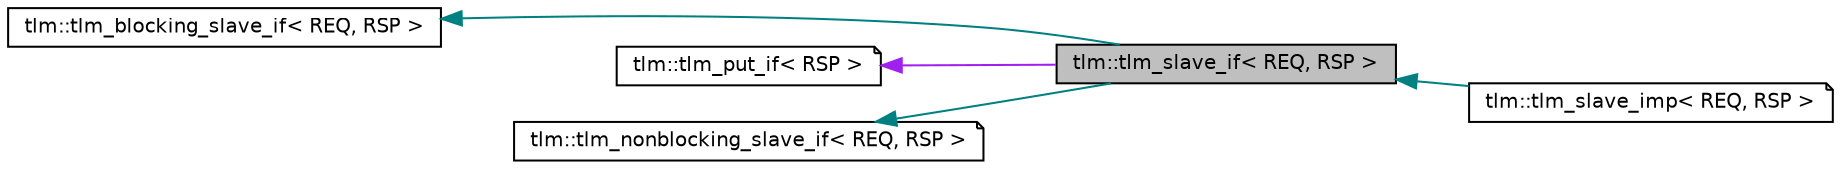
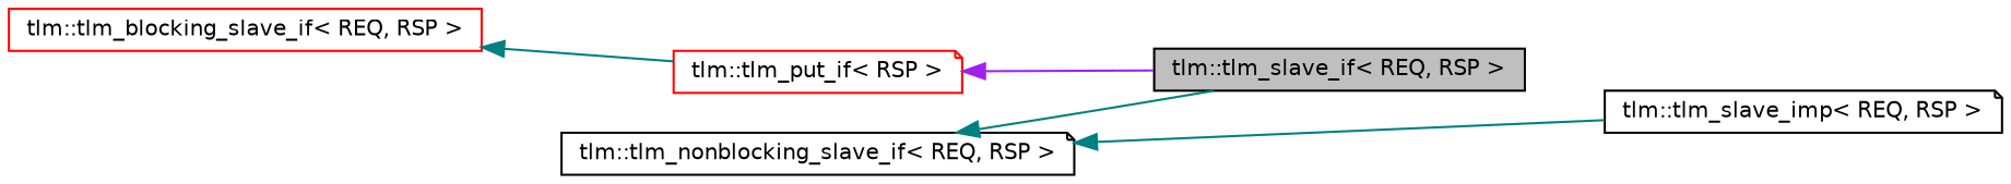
  digraph {
    fontname="DejaVu Sans"
    rankdir=LR
    node [color=black fillcolor=white fontname="DejaVu Sans" fontsize=10 shape=note style=filled]
    edge [color=teal dir=back fontname="DejaVu Sans" fontsize=10 labelfontname=FreeSans labelfontsize=10 style=solid]
    n1 [fillcolor=grey75 fontcolor=black height=0.2 label="tlm::tlm_slave_if\< REQ, RSP \>" shape=box width=0.4]
    n2 [height=0.2 label="tlm::tlm_slave_imp\< REQ, RSP \>" width=0.4]
-   n3 [height=0.2 label="tlm::tlm_put_if\< RSP \>" width=0.4]
-   n4 [height=0.2 label="tlm::tlm_blocking_slave_if\< REQ, RSP \>" shape=box width=0.4]
+   n3 [color=red height=0.2 label="tlm::tlm_put_if\< RSP \>" width=0.4]
+   n4 [color=red height=0.2 label="tlm::tlm_blocking_slave_if\< REQ, RSP \>" shape=box width=0.4]
    n5 [height=0.2 label="tlm::tlm_nonblocking_slave_if\< REQ, RSP \>" width=0.4]
-   n1 -> n2
+   n5 -> n2
    n3 -> n1 [color=purple]
-   n4 -> n1
+   n4 -> n3
    n5 -> n1
  }
